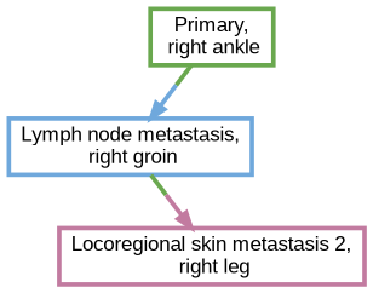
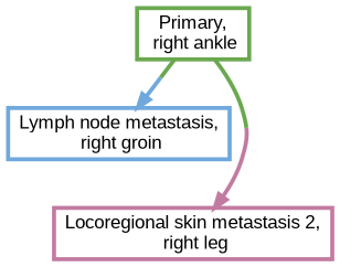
  digraph {
    node [fillcolor=white fontname=Arial penwidth=3.0 shape=box]
    edge [penwidth=3]
    "Primary,\n right ankle" [color="#6aa84f"]
    "Lymph node metastasis,\n right groin" [color="#6fa8dc"]
    "Locoregional skin metastasis 2,\n right leg" [color="#c27ba0"]
    "Primary,\n right ankle" -> "Lymph node metastasis,\n right groin" [color="#6aa84f;0.5:#6fa8dc"]
-   "Lymph node metastasis,\n right groin" -> "Locoregional skin metastasis 2,\n right leg" [color="#6aa84f;0.5:#c27ba0"]
+   "Primary,\n right ankle" -> "Locoregional skin metastasis 2,\n right leg" [color="#6aa84f;0.5:#c27ba0"]
  }
